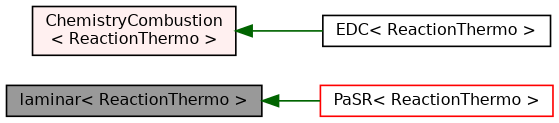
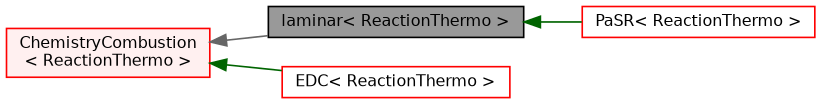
  digraph {
    rankdir=LR
    node [color=black fillcolor=white fontname=Helvetica fontsize=10 shape=box style=filled]
    edge [color=darkgreen dir=back fontname=Helvetica fontsize=10 labelfontname=Helvetica labelfontsize=10 style=solid]
    n1 [fillcolor=grey60 fontcolor=black height=0.2 label="laminar\< ReactionThermo \>" width=0.4]
    n2 [color=red height=0.2 label="PaSR\< ReactionThermo \>" width=0.4]
-   n3 [height=0.2 label="EDC\< ReactionThermo \>" width=0.4]
-   n4 [fillcolor="#FFF0F0" height=0.2 label="ChemistryCombustion\l\< ReactionThermo \>" width=0.4]
+   n3 [color=red height=0.2 label="EDC\< ReactionThermo \>" width=0.4]
+   n4 [color=red fillcolor="#FFF0F0" height=0.2 label="ChemistryCombustion\l\< ReactionThermo \>" width=0.4]
    n1 -> n2
+   n4 -> n1 [color=gray40]
    n4 -> n3
  }
